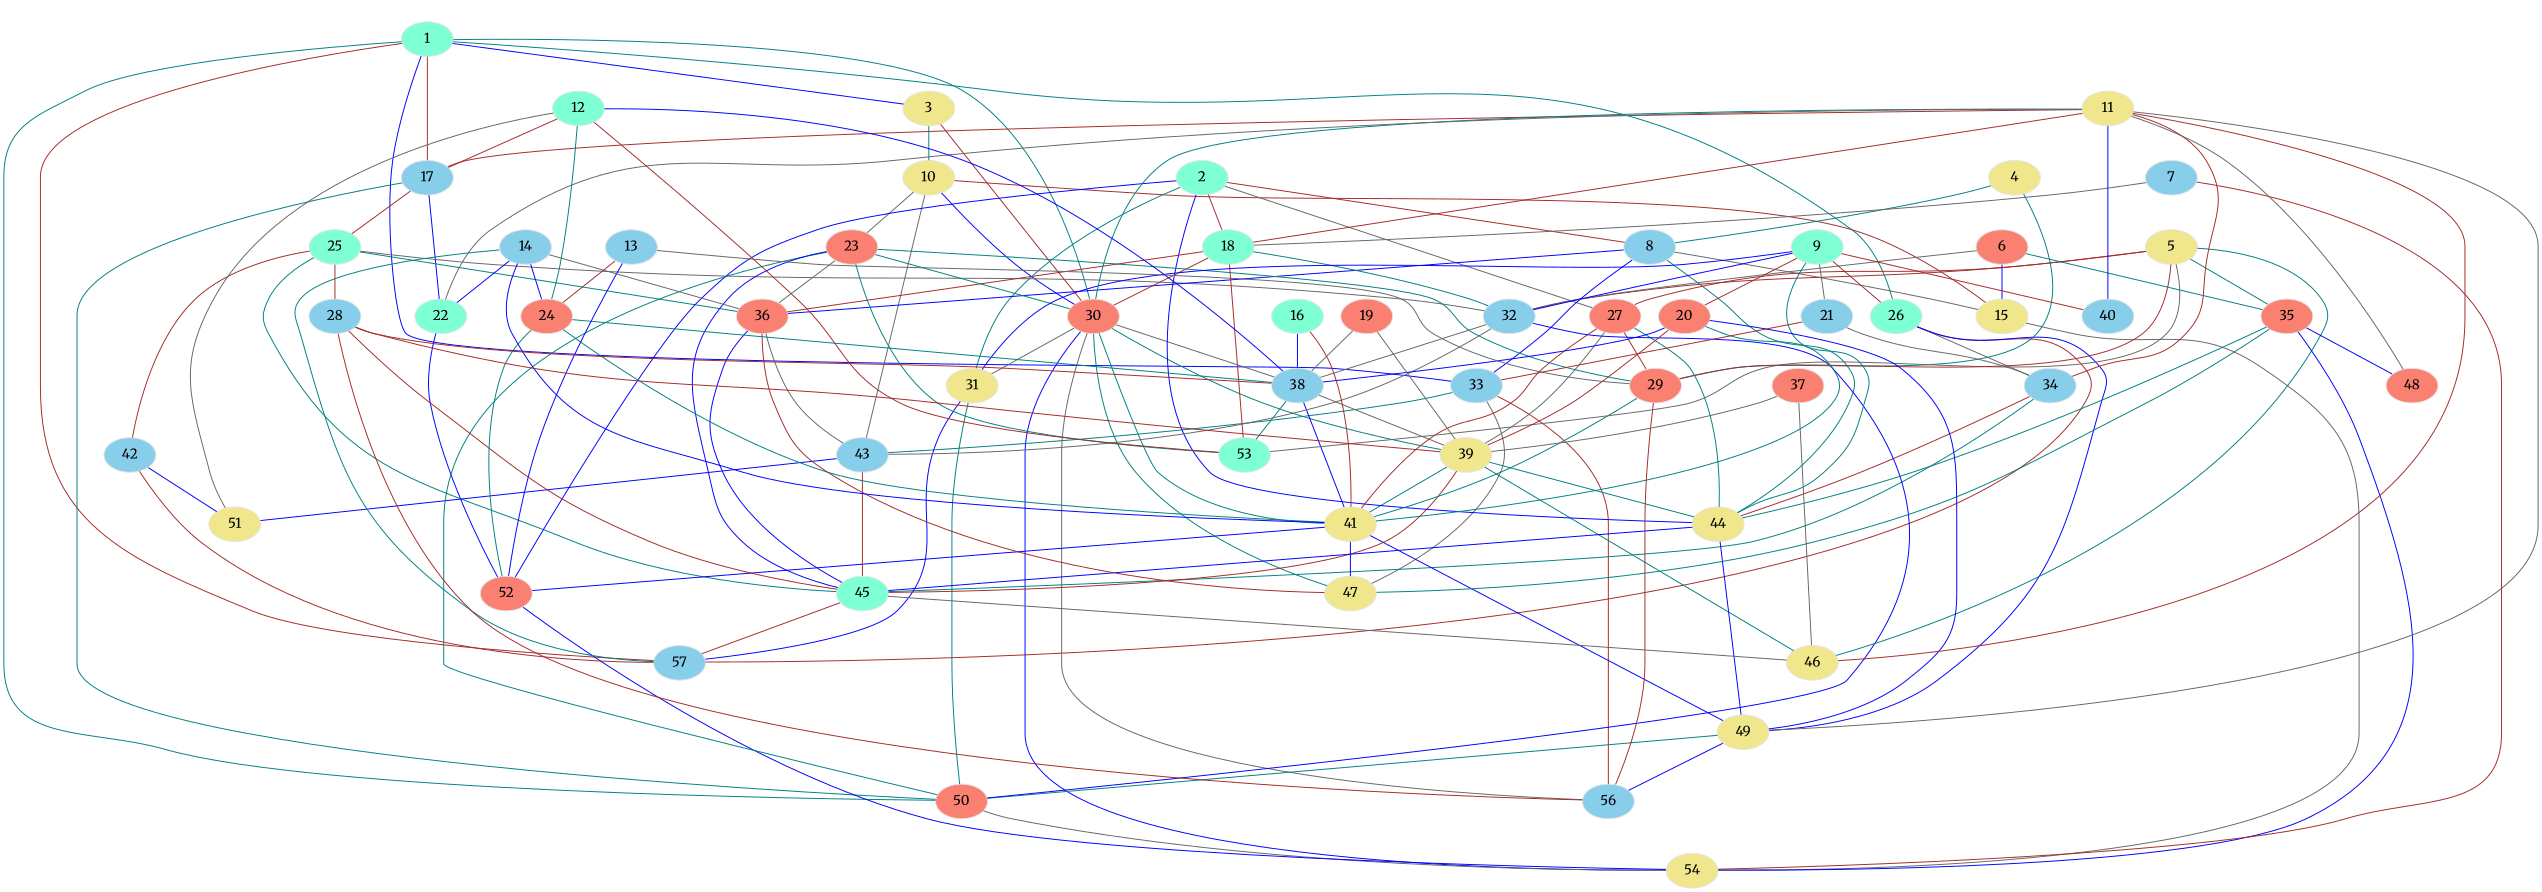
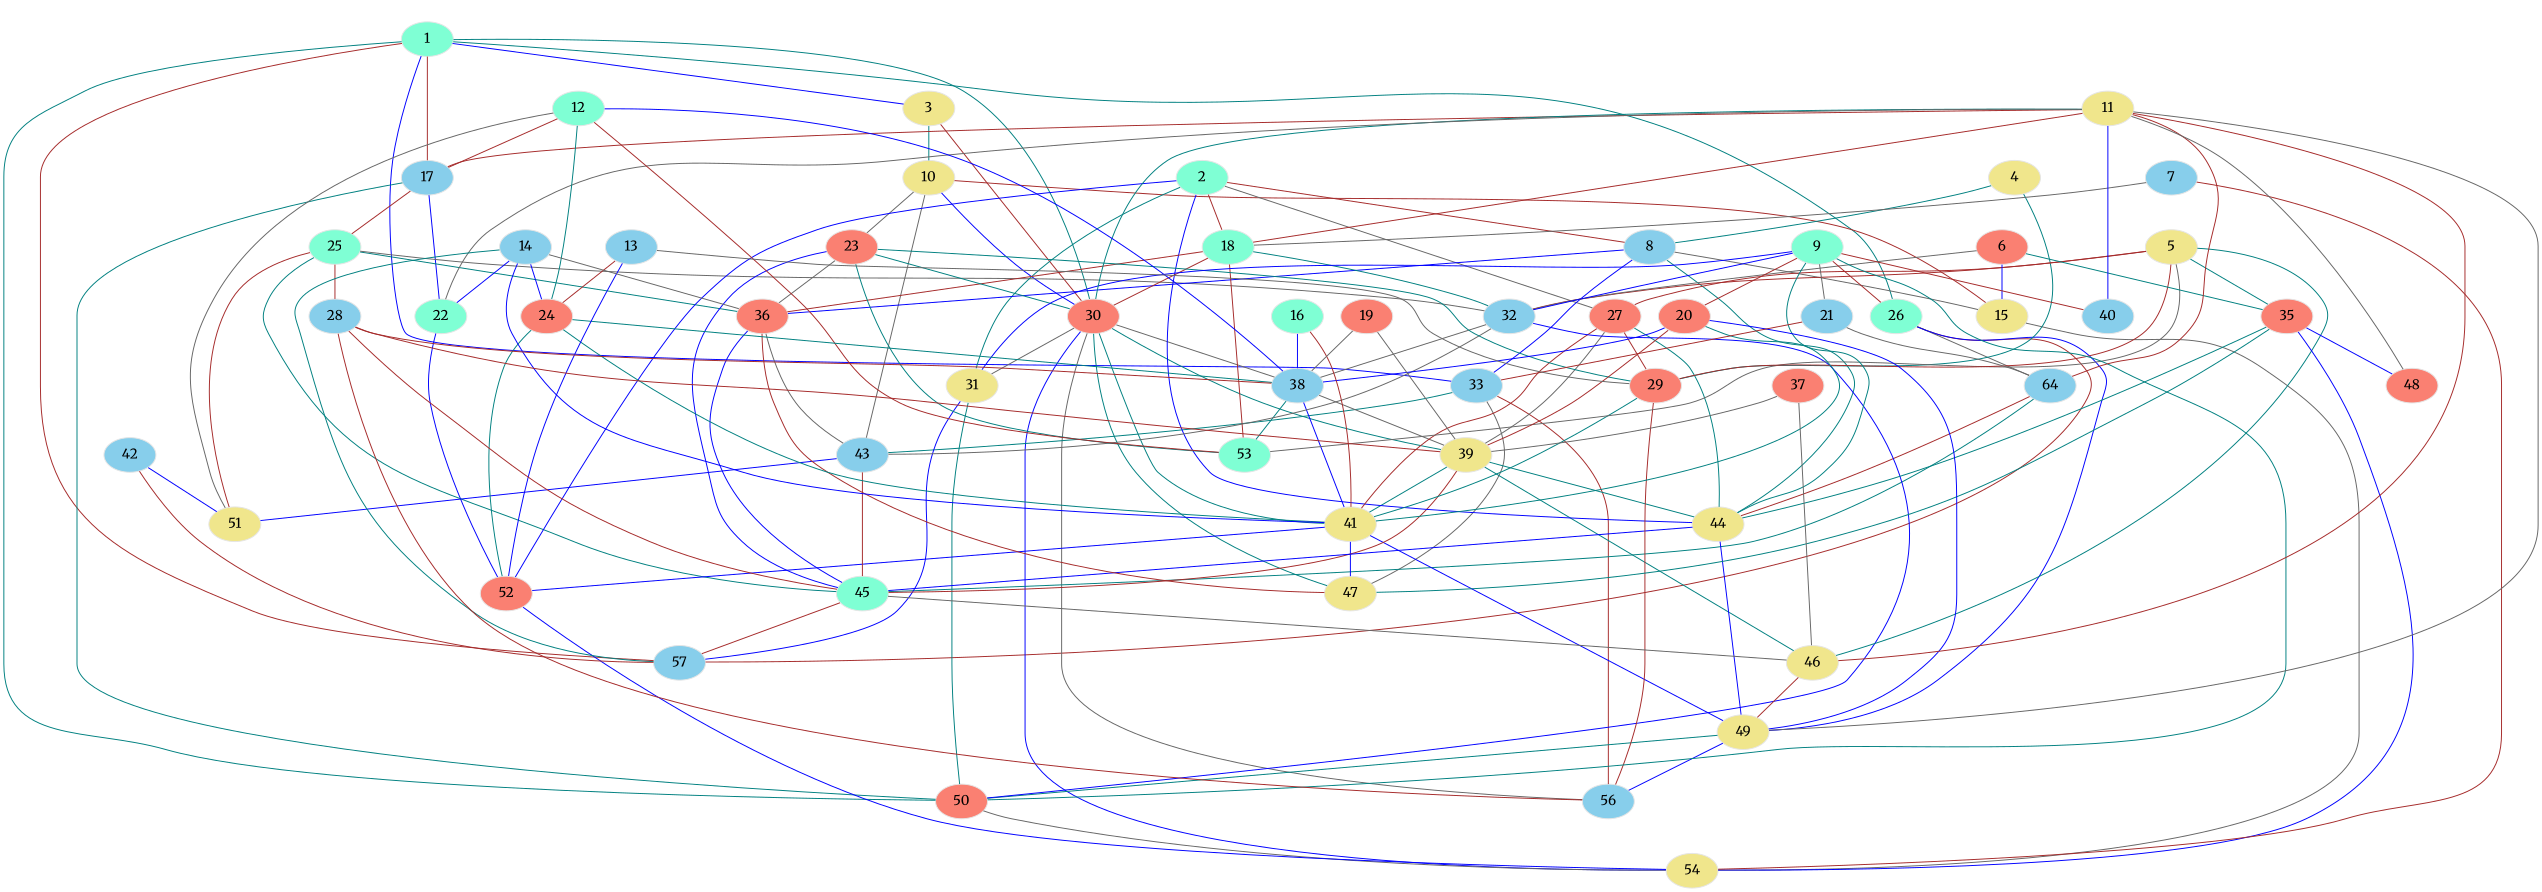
  graph {
    fontname=Merriweather
    node [color=gray90 fillcolor=skyblue fontname=Merriweather style=filled]
    edge [color=brown fontname=Merriweather weight=1.0]
    1 [fillcolor=aquamarine]
    3 [fillcolor=khaki]
    17
    26 [fillcolor=aquamarine]
    30 [fillcolor=salmon]
    33
    50 [fillcolor=salmon]
    n8 [label=57]
    10 [fillcolor=khaki]
    22 [fillcolor=aquamarine]
    25 [fillcolor=aquamarine]
-   34
+   34 [label=64]
    49 [fillcolor=khaki]
    31 [fillcolor=khaki]
    54 [fillcolor=khaki]
    38
    41 [fillcolor=khaki]
    39 [fillcolor=khaki]
    56
    47 [fillcolor=khaki]
    43
    2 [fillcolor=aquamarine]
    8
    18 [fillcolor=aquamarine]
    27 [fillcolor=salmon]
    44 [fillcolor=khaki]
    52 [fillcolor=salmon]
    15 [fillcolor=khaki]
    36 [fillcolor=salmon]
    32
    53 [fillcolor=aquamarine]
    29 [fillcolor=salmon]
    45 [fillcolor=aquamarine]
    23 [fillcolor=salmon]
    4 [fillcolor=khaki]
    5 [fillcolor=khaki]
    35 [fillcolor=salmon]
    46 [fillcolor=khaki]
    48 [fillcolor=salmon]
    6 [fillcolor=salmon]
    7
    9 [fillcolor=aquamarine]
    20 [fillcolor=salmon]
    21
    40
    51 [fillcolor=khaki]
    11 [fillcolor=khaki]
    12 [fillcolor=aquamarine]
    24 [fillcolor=salmon]
    13
    14
    16 [fillcolor=aquamarine]
    28
    19 [fillcolor=salmon]
    37 [fillcolor=salmon]
    42
    1 -- 3 [color=blue]
    1 -- 17
    1 -- 26 [color=teal]
    1 -- 30 [color=teal]
    1 -- 33 [color=blue]
    1 -- 50 [color=teal]
    1 -- n8
    3 -- 30
    3 -- 10 [color=teal]
    17 -- 50 [color=teal]
    17 -- 22 [color=blue]
    17 -- 25
    26 -- n8
    26 -- 34 [color=gray40]
    26 -- 49 [color=blue]
    30 -- 31 [color=gray40]
    30 -- 54 [color=blue]
    30 -- 38 [color=gray40]
    30 -- 41 [color=teal]
    30 -- 39 [color=teal]
    30 -- 56 [color=gray40]
    30 -- 47 [color=teal]
    33 -- 56
    33 -- 47 [color=gray40]
    33 -- 43 [color=teal]
    50 -- 54 [color=gray40]
    10 -- 30 [color=blue]
    10 -- 43 [color=gray40]
    10 -- 15
    10 -- 23 [color=gray40]
    22 -- 52 [color=blue]
    25 -- 36 [color=teal]
    25 -- 32 [color=gray40]
    25 -- 45 [color=teal]
-   25 -- 42
+   25 -- 51
    25 -- 28
    34 -- 44
    34 -- 45 [color=teal]
    49 -- 50 [color=teal]
    49 -- 56 [color=blue]
    31 -- 50 [color=teal]
    31 -- n8 [color=blue]
    38 -- 41 [color=blue]
    38 -- 39 [color=gray40]
    38 -- 53 [color=teal]
    41 -- 49 [color=blue]
    41 -- 47 [color=blue]
    41 -- 52 [color=blue]
    39 -- 41 [color=teal]
    39 -- 44 [color=teal]
    39 -- 45 [weight=2.0]
    39 -- 46 [color=teal]
    43 -- 45
    43 -- 51 [color=blue]
    2 -- 31 [color=teal]
    2 -- 8
    2 -- 18
    2 -- 27 [color=gray40]
    2 -- 44 [color=blue]
    2 -- 52 [color=blue]
    8 -- 33 [color=blue]
    8 -- 44 [color=teal]
    8 -- 15 [color=gray40]
    8 -- 36 [color=blue]
    18 -- 30 [weight=2.0]
    18 -- 36
    18 -- 32 [color=teal]
    18 -- 53
    27 -- 41
    27 -- 39 [color=gray40 weight=2.0]
    27 -- 44 [color=teal]
    27 -- 29
    44 -- 49 [color=blue]
    44 -- 45 [color=blue]
    52 -- 54 [color=blue]
    15 -- 54 [color=gray40]
    36 -- 47
    36 -- 43 [color=gray40]
    36 -- 45 [color=blue]
    32 -- 50 [color=blue]
    32 -- 38 [color=gray40]
    32 -- 43 [color=gray40 weight=2.0]
    29 -- 41 [color=teal]
    29 -- 56
    45 -- n8
    45 -- 46 [color=gray40]
    23 -- 30 [color=teal]
    23 -- 36 [color=gray40]
    23 -- 53 [color=teal]
    23 -- 29 [color=teal]
    23 -- 45 [color=blue]
    4 -- 8 [color=teal]
    4 -- 29 [color=teal]
    5 -- 27
    5 -- 32
    5 -- 53 [color=gray40]
    5 -- 29
    5 -- 35 [color=teal]
    5 -- 46 [color=teal]
    35 -- 54 [color=blue]
    35 -- 47 [color=teal]
    35 -- 44 [color=teal]
    35 -- 48 [color=blue]
+   46 -- 49
    6 -- 15 [color=blue]
    6 -- 32 [color=gray40]
    6 -- 35 [color=teal]
    7 -- 54
    7 -- 18 [color=gray40]
    9 -- 26
-   23 -- 50 [color=teal]
+   9 -- 50 [color=teal]
    9 -- 31 [color=blue]
    9 -- 44 [color=teal]
    9 -- 32 [color=blue]
    9 -- 20
    9 -- 21 [color=gray40]
    9 -- 40
    20 -- 49 [color=blue]
    20 -- 38 [color=blue weight=2.0]
    20 -- 41 [color=teal]
    20 -- 39
    21 -- 33
    21 -- 34 [color=gray40]
    11 -- 17
    11 -- 30 [color=teal]
    11 -- 22 [color=gray40]
    11 -- 34
    11 -- 49 [color=gray40]
    11 -- 18
    11 -- 46
    11 -- 48 [color=gray40]
    11 -- 40 [color=blue]
    12 -- 17
    12 -- 38 [color=blue]
    12 -- 53
    12 -- 51 [color=gray40]
    12 -- 24 [color=teal]
    24 -- 38 [color=teal]
    24 -- 41 [color=teal]
    24 -- 52 [color=teal]
    13 -- 52 [color=blue]
    13 -- 29 [color=gray40]
    13 -- 24
    14 -- n8 [color=teal]
    14 -- 22 [color=blue]
    14 -- 41 [color=blue]
    14 -- 36 [color=gray40]
    14 -- 24 [color=blue]
    16 -- 38 [color=blue]
    16 -- 41
    28 -- 38
    28 -- 39
    28 -- 56
    28 -- 45
    19 -- 38 [color=gray40]
    19 -- 39 [color=gray40]
    37 -- 39 [color=gray40]
    37 -- 46 [color=gray40]
    42 -- n8
    42 -- 51 [color=blue]
  }
